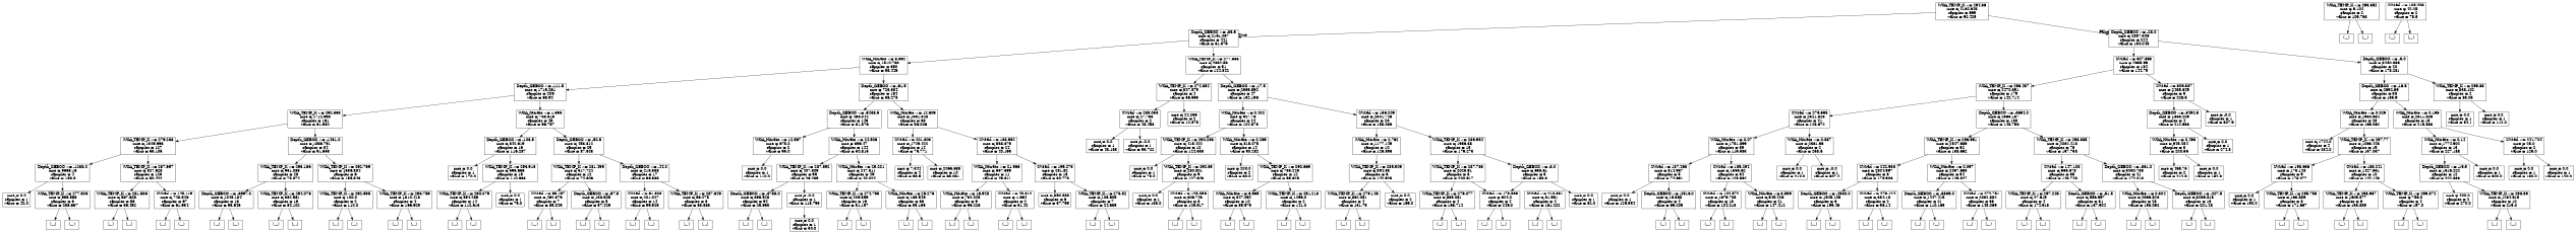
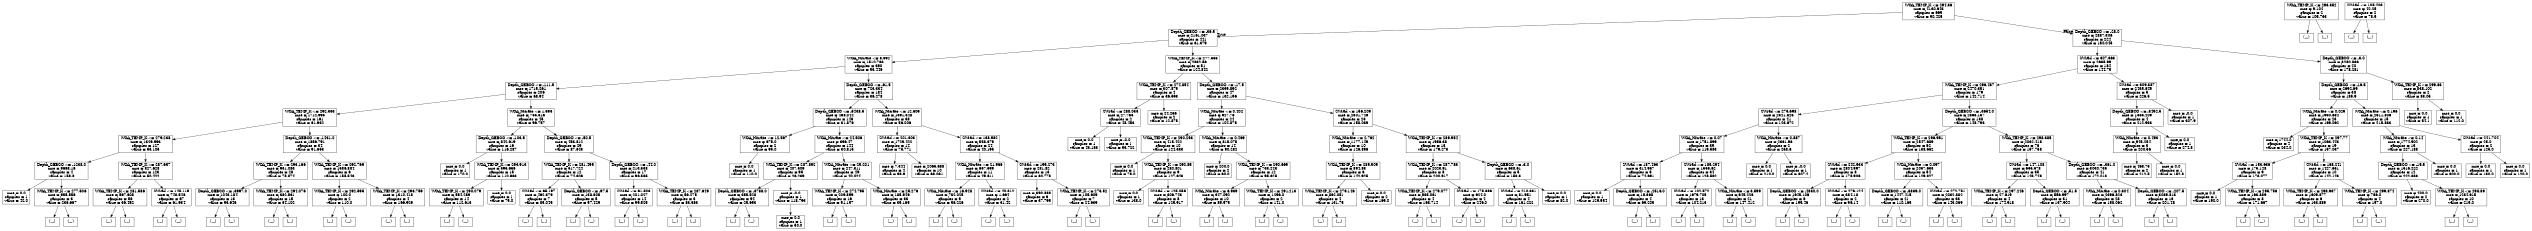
  digraph {
    node [shape=box]
    n1 [label="WOA_TEMP_K <= 294.36\nmse = 4130.643\nsamples = 665\nvalue = 90.425"]
    n2 [label="Depth_GEBCO <= -36.5\nmse = 2161.037\nsamples = 441\nvalue = 61.379"]
    n3 [label="Depth_GEBCO <= -28.0\nmse = 2887.306\nsamples = 224\nvalue = 150.045"]
    n4 [label="WOA_Nitrate <= 8.392\nmse = 1510.733\nsamples = 390\nvalue = 53.446"]
    n5 [label="WOA_TEMP_K <= 277.555\nmse = 2832.56\nsamples = 51\nvalue = 124.842"]
    n6 [label="SWrad <= 307.363\nmse = 2635.99\nsamples = 184\nvalue = 144.75"]
    n7 [label="Depth_GEBCO <= -3.0\nmse = 3280.836\nsamples = 40\nvalue = 178.281"]
    n8 [label="Depth_GEBCO <= -111.5\nmse = 1715.261\nsamples = 206\nvalue = 68.94"]
    n9 [label="Depth_GEBCO <= -61.5\nmse = 723.334\nsamples = 184\nvalue = 36.278"]
    n10 [label="WOA_TEMP_K <= 274.854\nmse = 307.879\nsamples = 4\nvalue = 36.593"]
    n11 [label="Depth_GEBCO <= -17.5\nmse = 2339.892\nsamples = 47\nvalue = 132.196"]
    n12 [label="WOA_TEMP_K <= 292.333\nmse = 1712.995\nsamples = 161\nvalue = 61.932"]
    n13 [label="WOA_Nitrate <= 1.593\nmse = 755.516\nsamples = 45\nvalue = 96.757"]
    n14 [label="Depth_GEBCO <= -5438.5\nmse = 468.044\nsamples = 146\nvalue = 31.876"]
    n15 [label="WOA_Nitrate <= 12.609\nmse = 1391.348\nsamples = 38\nvalue = 56.006"]
    n16 [label="WOA_TEMP_K <= 279.238\nmse = 1329.993\nsamples = 127\nvalue = 53.105"]
    n17 [label="Depth_GEBCO <= -1431.0\nmse = 1856.791\nsamples = 34\nvalue = 91.653"]
    n18 [label="Depth_GEBCO <= -103.5\nmse = 842.619\nsamples = 16\nvalue = 116.287"]
    n19 [label="Depth_GEBCO <= -50.5\nmse = 453.812\nsamples = 29\nvalue = 87.643"]
    n20 [label="Depth_GEBCO <= -1238.0\nmse = 9668.16\nsamples = 4\nvalue = 158.8"]
    n21 [label="WOA_TEMP_K <= 287.657\nmse = 827.628\nsamples = 123\nvalue = 50.422"]
    n22 [label="WOA_TEMP_K <= 293.166\nmse = 931.083\nsamples = 28\nvalue = 78.874"]
    n23 [label="WOA_TEMP_K <= 292.769\nmse = 1586.884\nsamples = 6\nvalue = 155.543"]
    n24 [label="mse = 0.0\nsamples = 1\nvalue = 42.0"]
    n25 [label="WOA_TEMP_K <= 277.506\nmse = 955.556\nsamples = 3\nvalue = 236.667"]
    n26 [label="WOA_TEMP_K <= 281.586\nmse = 567.608\nsamples = 56\nvalue = 36.452"]
    n27 [label="SWrad <= 148.119\nmse = 748.546\nsamples = 67\nvalue = 61.934"]
    n28 [label="(...)"]
    n29 [label="(...)"]
    n30 [label="(...)"]
    n31 [label="(...)"]
    n32 [label="(...)"]
    n33 [label="(...)"]
    n34 [label="Depth_GEBCO <= -3997.0\nmse = 1043.184\nsamples = 13\nvalue = 93.646"]
    n35 [label="WOA_TEMP_K <= 294.076\nmse = 382.561\nsamples = 15\nvalue = 64.102"]
    n36 [label="WOA_TEMP_K <= 292.595\nmse = 100.0\nsamples = 2\nvalue = 110.0"]
    n37 [label="WOA_TEMP_K <= 293.759\nmse = 1310.418\nsamples = 4\nvalue = 166.929"]
    n38 [label="(...)"]
    n39 [label="(...)"]
    n40 [label="(...)"]
    n41 [label="(...)"]
    n42 [label="(...)"]
    n43 [label="(...)"]
    n44 [label="(...)"]
    n45 [label="(...)"]
    n46 [label="mse = 0.0\nsamples = 1\nvalue = 170.0"]
    n47 [label="WOA_TEMP_K <= 293.913\nmse = 595.656\nsamples = 15\nvalue = 110.633"]
    n48 [label="WOA_TEMP_K <= 281.495\nmse = 517.724\nsamples = 12\nvalue = 74.306"]
    n49 [label="Depth_GEBCO <= -44.0\nmse = 213.538\nsamples = 17\nvalue = 96.535"]
    n50 [label="WOA_TEMP_K <= 290.079\nmse = 554.289\nsamples = 14\nvalue = 112.613"]
    n51 [label="mse = 0.0\nsamples = 1\nvalue = 75.0"]
    n52 [label="(...)"]
    n53 [label="(...)"]
    n54 [label="SWrad <= 65.197\nmse = 462.379\nsamples = 7\nvalue = 85.045"]
    n55 [label="Depth_GEBCO <= -97.5\nmse = 138.605\nsamples = 5\nvalue = 57.429"]
    n56 [label="SWrad <= 61.803\nmse = 201.027\nsamples = 14\nvalue = 99.525"]
    n57 [label="WOA_TEMP_K <= 287.649\nmse = 56.275\nsamples = 3\nvalue = 83.383"]
    n58 [label="(...)"]
    n59 [label="(...)"]
    n60 [label="(...)"]
    n61 [label="(...)"]
    n62 [label="(...)"]
    n63 [label="(...)"]
    n64 [label="(...)"]
    n65 [label="(...)"]
    n66 [label="WOA_Nitrate <= 12.567\nmse = 675.0\nsamples = 2\nvalue = 95.0"]
    n67 [label="WOA_Nitrate <= 24.506\nmse = 396.47\nsamples = 144\nvalue = 30.815"]
    n68 [label="SWrad <= 201.303\nmse = 1729.422\nsamples = 14\nvalue = 75.771"]
    n69 [label="SWrad <= 138.982\nmse = 558.379\nsamples = 24\nvalue = 40.195"]
    n70 [label="mse = 0.0\nsamples = 1\nvalue = 110.0"]
    n71 [label="WOA_TEMP_K <= 287.892\nmse = 407.509\nsamples = 95\nvalue = 26.239"]
    n72 [label="WOA_Nitrate <= 25.201\nmse = 247.311\nsamples = 49\nvalue = 40.024"]
    n73 [label="mse = 0.0\nsamples = 1\nvalue = 50.0"]
    n74 [label="Depth_GEBCO <= -3788.0\nmse = 355.528\nsamples = 94\nvalue = 25.653"]
    n75 [label="mse = -0.0\nsamples = 1\nvalue = 118.793"]
    n76 [label="WOA_TEMP_K <= 274.795\nmse = 209.899\nsamples = 16\nvalue = 51.157"]
    n77 [label="WOA_Nitrate <= 25.276\nmse = 185.946\nsamples = 33\nvalue = 35.165"]
    n78 [label="(...)"]
    n79 [label="(...)"]
    n80 [label="(...)"]
    n81 [label="(...)"]
    n82 [label="(...)"]
    n83 [label="(...)"]
    n84 [label="mse = 7.344\nsamples = 4\nvalue = 98.9"]
    n85 [label="mse = 2065.688\nsamples = 10\nvalue = 68.061"]
    n86 [label="WOA_Nitrate <= 21.966\nmse = 657.599\nsamples = 11\nvalue = 49.611"]
    n87 [label="SWrad <= 195.273\nmse = 281.82\nsamples = 13\nvalue = 30.778"]
    n88 [label="WOA_Nitrate <= 16.948\nmse = 732.025\nsamples = 9\nvalue = 56.226"]
    n89 [label="SWrad <= 40.312\nmse = 1.664\nsamples = 2\nvalue = 31.42"]
    n90 [label="mse = 390.888\nsamples = 6\nvalue = 37.795"]
    n91 [label="WOA_TEMP_K <= 273.52\nmse = 105.609\nsamples = 7\nvalue = 24.639"]
    n92 [label="(...)"]
    n93 [label="(...)"]
    n94 [label="(...)"]
    n95 [label="(...)"]
    n96 [label="(...)"]
    n97 [label="(...)"]
    n98 [label="SWrad <= 288.033\nmse = 27.765\nsamples = 2\nvalue = 48.453"]
    n99 [label="mse = 24.256\nsamples = 2\nvalue = 12.875"]
    n100 [label="WOA_Nitrate <= 0.402\nmse = 927.76\nsamples = 24\nvalue = 104.875"]
    n101 [label="SWrad <= 156.209\nmse = 2301.746\nsamples = 23\nvalue = 158.039"]
    n102 [label="mse = 0.0\nsamples = 1\nvalue = 43.183"]
    n103 [label="mse = -0.0\nsamples = 1\nvalue = 53.722"]
    n104 [label="WOA_TEMP_K <= 290.253\nmse = 415.422\nsamples = 10\nvalue = 124.333"]
    n105 [label="WOA_Nitrate <= 0.469\nmse = 815.075\nsamples = 14\nvalue = 90.282"]
    n106 [label="WOA_Nitrate <= 2.762\nmse = 1177.149\nsamples = 10\nvalue = 126.896"]
    n107 [label="WOA_TEMP_K <= 289.954\nmse = 1956.38\nsamples = 13\nvalue = 179.273"]
    n108 [label="mse = 0.0\nsamples = 1\nvalue = 78.0"]
    n109 [label="WOA_TEMP_K <= 290.85\nmse = 280.801\nsamples = 9\nvalue = 127.643"]
    n110 [label="mse = 200.0\nsamples = 2\nvalue = 60.0"]
    n111 [label="WOA_TEMP_K <= 290.669\nmse = 733.243\nsamples = 12\nvalue = 95.625"]
    n112 [label="mse = 0.0\nsamples = 1\nvalue = 138.0"]
    n113 [label="SWrad <= 125.056\nmse = 306.743\nsamples = 8\nvalue = 125.917"]
    n114 [label="(...)"]
    n115 [label="(...)"]
    n116 [label="WOA_Nitrate <= 6.939\nmse = 347.092\nsamples = 10\nvalue = 89.575"]
    n117 [label="WOA_TEMP_K <= 291.213\nmse = 1296.0\nsamples = 2\nvalue = 141.0"]
    n118 [label="(...)"]
    n119 [label="(...)"]
    n120 [label="(...)"]
    n121 [label="(...)"]
    n122 [label="WOA_TEMP_K <= 285.509\nmse = 894.83\nsamples = 6\nvalue = 142.925"]
    n123 [label="WOA_TEMP_K <= 287.783\nmse = 2023.91\nsamples = 8\nvalue = 200.917"]
    n124 [label="Depth_GEBCO <= -3.0\nmse = 638.61\nsamples = 5\nvalue = 153.3"]
    n125 [label="WOA_TEMP_K <= 279.146\nmse = 862.051\nsamples = 4\nvalue = 131.75"]
    n126 [label="mse = 0.0\nsamples = 2\nvalue = 169.0"]
    n127 [label="WOA_TEMP_K <= 293.352\nmse = 9.102\nsamples = 2\nvalue = 105.733"]
    n128 [label="(...)"]
    n129 [label="(...)"]
    n130 [label="SWrad <= 105.403\nmse = 42.25\nsamples = 2\nvalue = 78.5"]
    n131 [label="(...)"]
    n132 [label="(...)"]
    n133 [label="(...)"]
    n134 [label="(...)"]
    n135 [label="WOA_TEMP_K <= 279.077\nmse = 535.061\nsamples = 4\nvalue = 168.714"]
    n136 [label="SWrad <= 178.386\nmse = 624.0\nsamples = 4\nvalue = 246.0"]
    n137 [label="SWrad <= 210.331\nmse = 81.951\nsamples = 4\nvalue = 161.222"]
    n138 [label="mse = 0.0\nsamples = 1\nvalue = 82.0"]
    n139 [label="(...)"]
    n140 [label="(...)"]
    n141 [label="(...)"]
    n142 [label="(...)"]
    n143 [label="(...)"]
    n144 [label="(...)"]
    n145 [label="WOA_TEMP_K <= 296.437\nmse = 2470.351\nsamples = 179\nvalue = 142.714"]
    n146 [label="SWrad <= 309.887\nmse = 2435.649\nsamples = 5\nvalue = 226.5"]
    n147 [label="Depth_GEBCO <= -16.5\nmse = 2692.69\nsamples = 38\nvalue = 185.9"]
    n148 [label="WOA_TEMP_K <= 299.83\nmse = 838.102\nsamples = 2\nvalue = 83.05"]
    n149 [label="SWrad <= 275.698\nmse = 2321.525\nsamples = 41\nvalue = 123.672"]
    n150 [label="Depth_GEBCO <= -3654.0\nmse = 2365.157\nsamples = 138\nvalue = 148.793"]
    n151 [label="Depth_GEBCO <= -3492.5\nmse = 1553.209\nsamples = 4\nvalue = 212.933"]
    n152 [label="mse = -0.0\nsamples = 1\nvalue = 307.9"]
    n153 [label="WOA_Nitrate <= 0.07\nmse = 1751.899\nsamples = 39\nvalue = 119.583"]
    n154 [label="WOA_Nitrate <= 0.887\nmse = 2361.96\nsamples = 2\nvalue = 258.6"]
    n155 [label="WOA_TEMP_K <= 296.951\nmse = 2547.689\nsamples = 62\nvalue = 138.662"]
    n156 [label="WOA_TEMP_K <= 298.385\nmse = 2032.418\nsamples = 76\nvalue = 157.758"]
    n157 [label="SWrad <= 187.463\nmse = 314.957\nsamples = 5\nvalue = 74.691"]
    n158 [label="SWrad <= 185.294\nmse = 1555.62\nsamples = 34\nvalue = 128.562"]
    n159 [label="mse = 0.0\nsamples = 1\nvalue = 210.0"]
    n160 [label="mse = -0.0\nsamples = 1\nvalue = 307.2"]
    n161 [label="mse = 0.0\nsamples = 1\nvalue = 129.554"]
    n162 [label="Depth_GEBCO <= -2516.0\nmse = 15.368\nsamples = 4\nvalue = 69.205"]
    n163 [label="SWrad <= 102.572\nmse = 1679.705\nsamples = 13\nvalue = 104.213"]
    n164 [label="WOA_Nitrate <= 3.599\nmse = 645.226\nsamples = 21\nvalue = 147.412"]
    n165 [label="(...)"]
    n166 [label="(...)"]
    n167 [label="(...)"]
    n168 [label="(...)"]
    n169 [label="(...)"]
    n170 [label="(...)"]
    n171 [label="SWrad <= 242.533\nmse = 2804.997\nsamples = 8\nvalue = 178.906"]
    n172 [label="WOA_Nitrate <= 0.097\nmse = 2057.633\nsamples = 54\nvalue = 129.827"]
    n173 [label="SWrad <= 147.108\nmse = 655.578\nsamples = 35\nvalue = 143.748"]
    n174 [label="Depth_GEBCO <= -361.0\nmse = 3030.735\nsamples = 41\nvalue = 172.018"]
    n175 [label="Depth_GEBCO <= -4830.0\nmse = 1645.106\nsamples = 6\nvalue = 195.46"]
    n176 [label="SWrad <= 276.124\nmse = 384.18\nsamples = 2\nvalue = 96.14"]
    n177 [label="Depth_GEBCO <= -3839.0\nmse = 1447.415\nsamples = 21\nvalue = 110.165"]
    n178 [label="SWrad <= 272.781\nmse = 2032.882\nsamples = 33\nvalue = 143.069"]
    n179 [label="(...)"]
    n180 [label="(...)"]
    n181 [label="(...)"]
    n182 [label="(...)"]
    n183 [label="(...)"]
    n184 [label="(...)"]
    n185 [label="(...)"]
    n186 [label="(...)"]
    n187 [label="WOA_TEMP_K <= 297.246\nmse = 27.619\nsamples = 4\nvalue = 174.918"]
    n188 [label="Depth_GEBCO <= -51.5\nmse = 556.997\nsamples = 31\nvalue = 137.904"]
    n189 [label="WOA_Nitrate <= 0.304\nmse = 2396.823\nsamples = 28\nvalue = 158.062"]
    n190 [label="Depth_GEBCO <= -207.5\nmse = 3089.813\nsamples = 13\nvalue = 201.48"]
    n191 [label="(...)"]
    n192 [label="(...)"]
    n193 [label="(...)"]
    n194 [label="(...)"]
    n195 [label="(...)"]
    n196 [label="(...)"]
    n197 [label="(...)"]
    n198 [label="(...)"]
    n199 [label="WOA_Nitrate <= 0.493\nmse = 945.254\nsamples = 3\nvalue = 200.56"]
    n200 [label="mse = 0.0\nsamples = 1\nvalue = 274.8"]
    n201 [label="mse = 468.75\nsamples = 2\nvalue = 212.5"]
    n202 [label="mse = 0.0\nsamples = 1\nvalue = 152.8"]
    n203 [label="WOA_Nitrate <= 0.029\nmse = 1950.684\nsamples = 23\nvalue = 169.062"]
    n204 [label="WOA_Nitrate <= 0.196\nmse = 2611.806\nsamples = 15\nvalue = 215.833"]
    n205 [label="mse = 0.0\nsamples = 1\nvalue = 54.1"]
    n206 [label="mse = 0.0\nsamples = 1\nvalue = 112.0"]
    n207 [label="mse = 1744.0\nsamples = 4\nvalue = 234.0"]
    n208 [label="WOA_TEMP_K <= 297.77\nmse = 1063.443\nsamples = 19\nvalue = 157.037"]
    n209 [label="WOA_Nitrate <= 0.14\nmse = 1774.902\nsamples = 13\nvalue = 227.188"]
    n210 [label="SWrad <= 241.704\nmse = 25.0\nsamples = 2\nvalue = 125.0"]
    n211 [label="SWrad <= 153.636\nmse = 175.148\nsamples = 9\nvalue = 173.077"]
    n212 [label="SWrad <= 168.241\nmse = 1427.551\nsamples = 10\nvalue = 142.143"]
    n213 [label="mse = 0.0\nsamples = 1\nvalue = 190.0"]
    n214 [label="WOA_TEMP_K <= 295.756\nmse = 163.889\nsamples = 8\nvalue = 171.667"]
    n215 [label="WOA_TEMP_K <= 298.937\nmse = 1609.877\nsamples = 6\nvalue = 133.889"]
    n216 [label="WOA_TEMP_K <= 299.874\nmse = 756.0\nsamples = 4\nvalue = 157.0"]
    n217 [label="(...)"]
    n218 [label="(...)"]
    n219 [label="(...)"]
    n220 [label="(...)"]
    n221 [label="(...)"]
    n222 [label="(...)"]
    n223 [label="Depth_GEBCO <= -15.5\nmse = 1516.222\nsamples = 12\nvalue = 222.333"]
    n224 [label="mse = 0.0\nsamples = 1\nvalue = 300.0"]
    n225 [label="mse = 0.0\nsamples = 1\nvalue = 130.0"]
    n226 [label="mse = 0.0\nsamples = 1\nvalue = 120.0"]
    n227 [label="mse = 400.0\nsamples = 2\nvalue = 270.0"]
    n228 [label="WOA_TEMP_K <= 298.89\nmse = 1284.615\nsamples = 10\nvalue = 215.0"]
    n229 [label="(...)"]
    n230 [label="(...)"]
    n1 -> n2 [headlabel=True labelangle=45 labeldistance=2.5]
    n1 -> n3 [headlabel=False labelangle=-45 labeldistance=2.5]
    n2 -> n4
    n2 -> n5
    n3 -> n6
    n3 -> n7
    n4 -> n8
    n4 -> n9
    n5 -> n10
    n5 -> n11
    n6 -> n145
    n6 -> n146
    n7 -> n147
    n7 -> n148
    n8 -> n12
    n8 -> n13
    n9 -> n14
    n9 -> n15
    n10 -> n98
    n10 -> n99
    n11 -> n100
    n11 -> n101
    n12 -> n16
    n12 -> n17
    n13 -> n18
    n13 -> n19
    n14 -> n66
    n14 -> n67
    n15 -> n68
    n15 -> n69
    n16 -> n20
    n16 -> n21
    n17 -> n22
    n17 -> n23
    n18 -> n46
    n18 -> n47
    n19 -> n48
    n19 -> n49
    n20 -> n24
    n20 -> n25
    n21 -> n26
    n21 -> n27
    n22 -> n34
    n22 -> n35
    n23 -> n36
    n23 -> n37
    n25 -> n28
    n25 -> n29
    n26 -> n30
    n26 -> n31
    n27 -> n32
    n27 -> n33
    n34 -> n38
    n34 -> n39
    n35 -> n40
    n35 -> n41
    n36 -> n42
    n36 -> n43
    n37 -> n44
    n37 -> n45
    n47 -> n50
    n47 -> n51
    n48 -> n54
    n48 -> n55
    n49 -> n56
    n49 -> n57
    n50 -> n52
    n50 -> n53
    n54 -> n58
    n54 -> n59
    n55 -> n60
    n55 -> n61
    n56 -> n62
    n56 -> n63
    n57 -> n64
    n57 -> n65
    n66 -> n70
    n67 -> n71
    n67 -> n72
    n68 -> n84
    n68 -> n85
    n69 -> n86
    n69 -> n87
    n71 -> n74
    n71 -> n75
    n72 -> n76
    n72 -> n77
    n74 -> n78
    n74 -> n79
    n75 -> n73
    n76 -> n80
    n76 -> n81
    n77 -> n82
    n77 -> n83
    n86 -> n88
    n86 -> n89
    n87 -> n90
    n87 -> n91
    n88 -> n92
    n88 -> n93
    n89 -> n94
    n89 -> n95
    n91 -> n96
    n91 -> n97
    n98 -> n102
    n98 -> n103
    n100 -> n104
    n100 -> n105
    n101 -> n106
    n101 -> n107
    n104 -> n108
    n104 -> n109
    n105 -> n110
    n105 -> n111
    n106 -> n122
    n107 -> n123
    n107 -> n124
    n109 -> n112
    n109 -> n113
    n111 -> n116
    n111 -> n117
    n113 -> n114
    n113 -> n115
    n116 -> n118
    n116 -> n119
    n117 -> n120
    n117 -> n121
    n122 -> n125
    n122 -> n126
    n123 -> n135
    n123 -> n136
-   n124 -> n136
+   n124 -> n137
    n124 -> n138
    n125 -> n133
    n125 -> n134
    n127 -> n128
    n127 -> n129
    n130 -> n131
    n130 -> n132
    n135 -> n139
    n135 -> n140
    n136 -> n141
    n136 -> n142
    n137 -> n143
    n137 -> n144
    n145 -> n149
    n145 -> n150
    n146 -> n151
    n146 -> n152
    n147 -> n203
    n147 -> n204
    n148 -> n205
    n148 -> n206
    n149 -> n153
    n149 -> n154
    n150 -> n155
    n150 -> n156
    n151 -> n199
    n151 -> n200
    n153 -> n157
    n153 -> n158
    n154 -> n159
    n154 -> n160
    n155 -> n171
    n155 -> n172
    n156 -> n173
    n156 -> n174
    n157 -> n161
    n157 -> n162
    n158 -> n163
    n158 -> n164
    n162 -> n165
    n162 -> n166
    n163 -> n167
    n163 -> n168
    n164 -> n169
    n164 -> n170
    n171 -> n175
    n171 -> n176
    n172 -> n177
    n172 -> n178
    n173 -> n187
    n173 -> n188
    n174 -> n189
    n174 -> n190
    n175 -> n179
    n175 -> n180
    n176 -> n181
    n176 -> n182
    n177 -> n183
    n177 -> n184
    n178 -> n185
    n178 -> n186
    n187 -> n191
    n187 -> n192
    n188 -> n193
    n188 -> n194
    n189 -> n195
    n189 -> n196
    n190 -> n197
    n190 -> n198
    n199 -> n201
    n199 -> n202
    n203 -> n207
    n203 -> n208
    n204 -> n209
    n204 -> n210
    n208 -> n211
    n208 -> n212
    n209 -> n223
    n209 -> n224
    n210 -> n225
    n210 -> n226
    n211 -> n213
    n211 -> n214
    n212 -> n215
    n212 -> n216
    n214 -> n217
    n214 -> n218
    n215 -> n219
    n215 -> n220
    n216 -> n221
    n216 -> n222
    n223 -> n227
    n223 -> n228
    n228 -> n229
    n228 -> n230
  }
